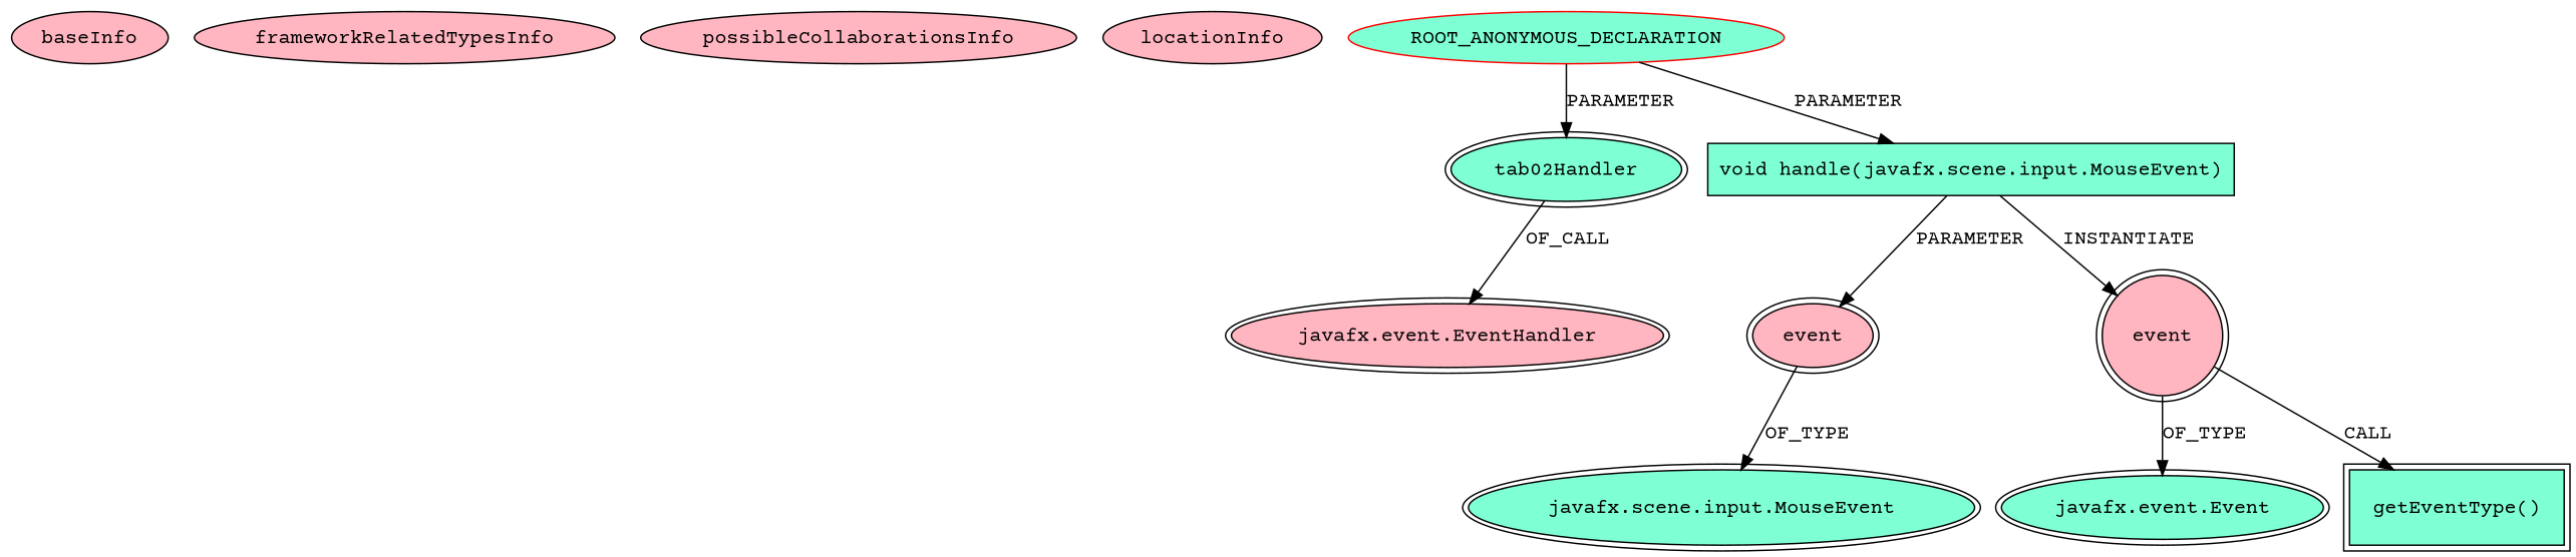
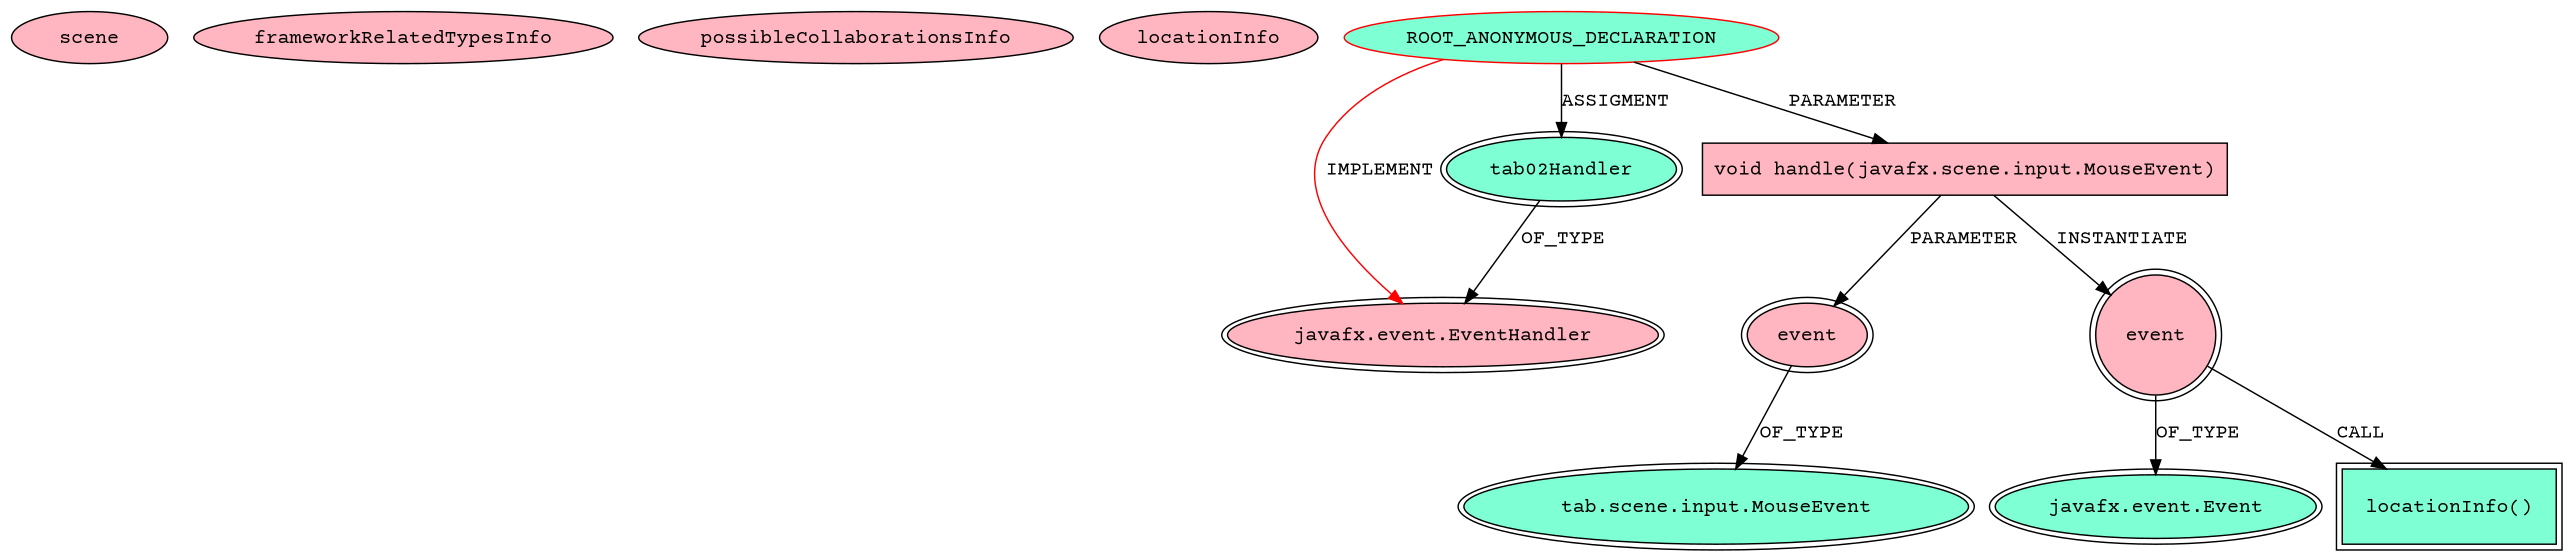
  digraph {
    fontname="Courier Prime"
    node [fillcolor=lightpink fontname="Courier Prime" style=filled isFrameworkType=true peripheries=2]
    edge [fontname="Courier Prime"]
-   baseInfo [category=extension_graph graphId=3138 isAnonymous=true possibleRelation=false isFrameworkType="" peripheries=""]
+   baseInfo [category=extension_graph graphId=3138 isAnonymous=true possibleRelation=false label=scene isFrameworkType="" peripheries=""]
    frameworkRelatedTypesInfo [0="javafx.event.EventHandler" isFrameworkType="" peripheries=""]
    possibleCollaborationsInfo [isFrameworkType="" peripheries=""]
    locationInfo [contextSignature=KioskMainController filePath="/iloop-kiosk-KIOSK-Project/KIOSK-Project-master/src/oit/iloop/kiosk/kiosk_main/KioskMainController.java" graphId=3138 projectName="iloop-kiosk-KIOSK-Project" isFrameworkType="" peripheries=""]
    n5 [color=red fillcolor=aquamarine isFrameworkType=false label=ROOT_ANONYMOUS_DECLARATION vertexType=ROOT_ANONYMOUS_DECLARATION peripheries=""]
    n6 [label="javafx.event.EventHandler" vertexType=FRAMEWORK_INTERFACE_TYPE]
    n7 [fillcolor=aquamarine label=tab02Handler vertexType=OUTSIDE_VARIABLE_EXPRESION]
-   n8 [fillcolor=aquamarine isFrameworkType=false label="void handle(javafx.scene.input.MouseEvent)" shape=box vertexType=OVERRIDING_METHOD_DECLARATION peripheries=""]
+   n8 [isFrameworkType=false label="void handle(javafx.scene.input.MouseEvent)" shape=box vertexType=OVERRIDING_METHOD_DECLARATION peripheries=""]
    n9 [label=event vertexType=PARAMETER_DECLARATION]
    n10 [label=event shape=circle vertexType=VARIABLE_EXPRESION]
-   n11 [fillcolor=aquamarine label="javafx.scene.input.MouseEvent" vertexType=FRAMEWORK_CLASS_TYPE]
+   n11 [fillcolor=aquamarine label="tab.scene.input.MouseEvent" vertexType=FRAMEWORK_CLASS_TYPE]
    n12 [fillcolor=aquamarine label="javafx.event.Event" vertexType=FRAMEWORK_CLASS_TYPE]
-   n13 [fillcolor=aquamarine label="getEventType()" shape=box vertexType=INSIDE_CALL]
-   n5 -> n7 [label=PARAMETER]
+   n13 [fillcolor=aquamarine label="locationInfo()" shape=box vertexType=INSIDE_CALL]
+   n5 -> n6 [color=red label=IMPLEMENT]
+   n5 -> n7 [label=ASSIGMENT]
    n5 -> n8 [label=PARAMETER]
-   n7 -> n6 [label=OF_CALL]
+   n7 -> n6 [label=OF_TYPE]
    n8 -> n9 [label=PARAMETER]
    n8 -> n10 [label=INSTANTIATE]
    n9 -> n11 [label=OF_TYPE]
    n10 -> n12 [label=OF_TYPE]
    n10 -> n13 [label=CALL]
  }
